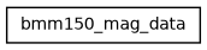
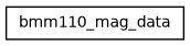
  digraph {
    rankdir=LR
-   n1 [color=black fillcolor=white fontname=Helvetica fontsize=10 height=0.2 label=bmm150_mag_data shape=record style=filled width=0.4]
+   n1 [color=black fillcolor=white fontname=Helvetica fontsize=10 height=0.2 label=bmm110_mag_data shape=record style=filled width=0.4]
  }
